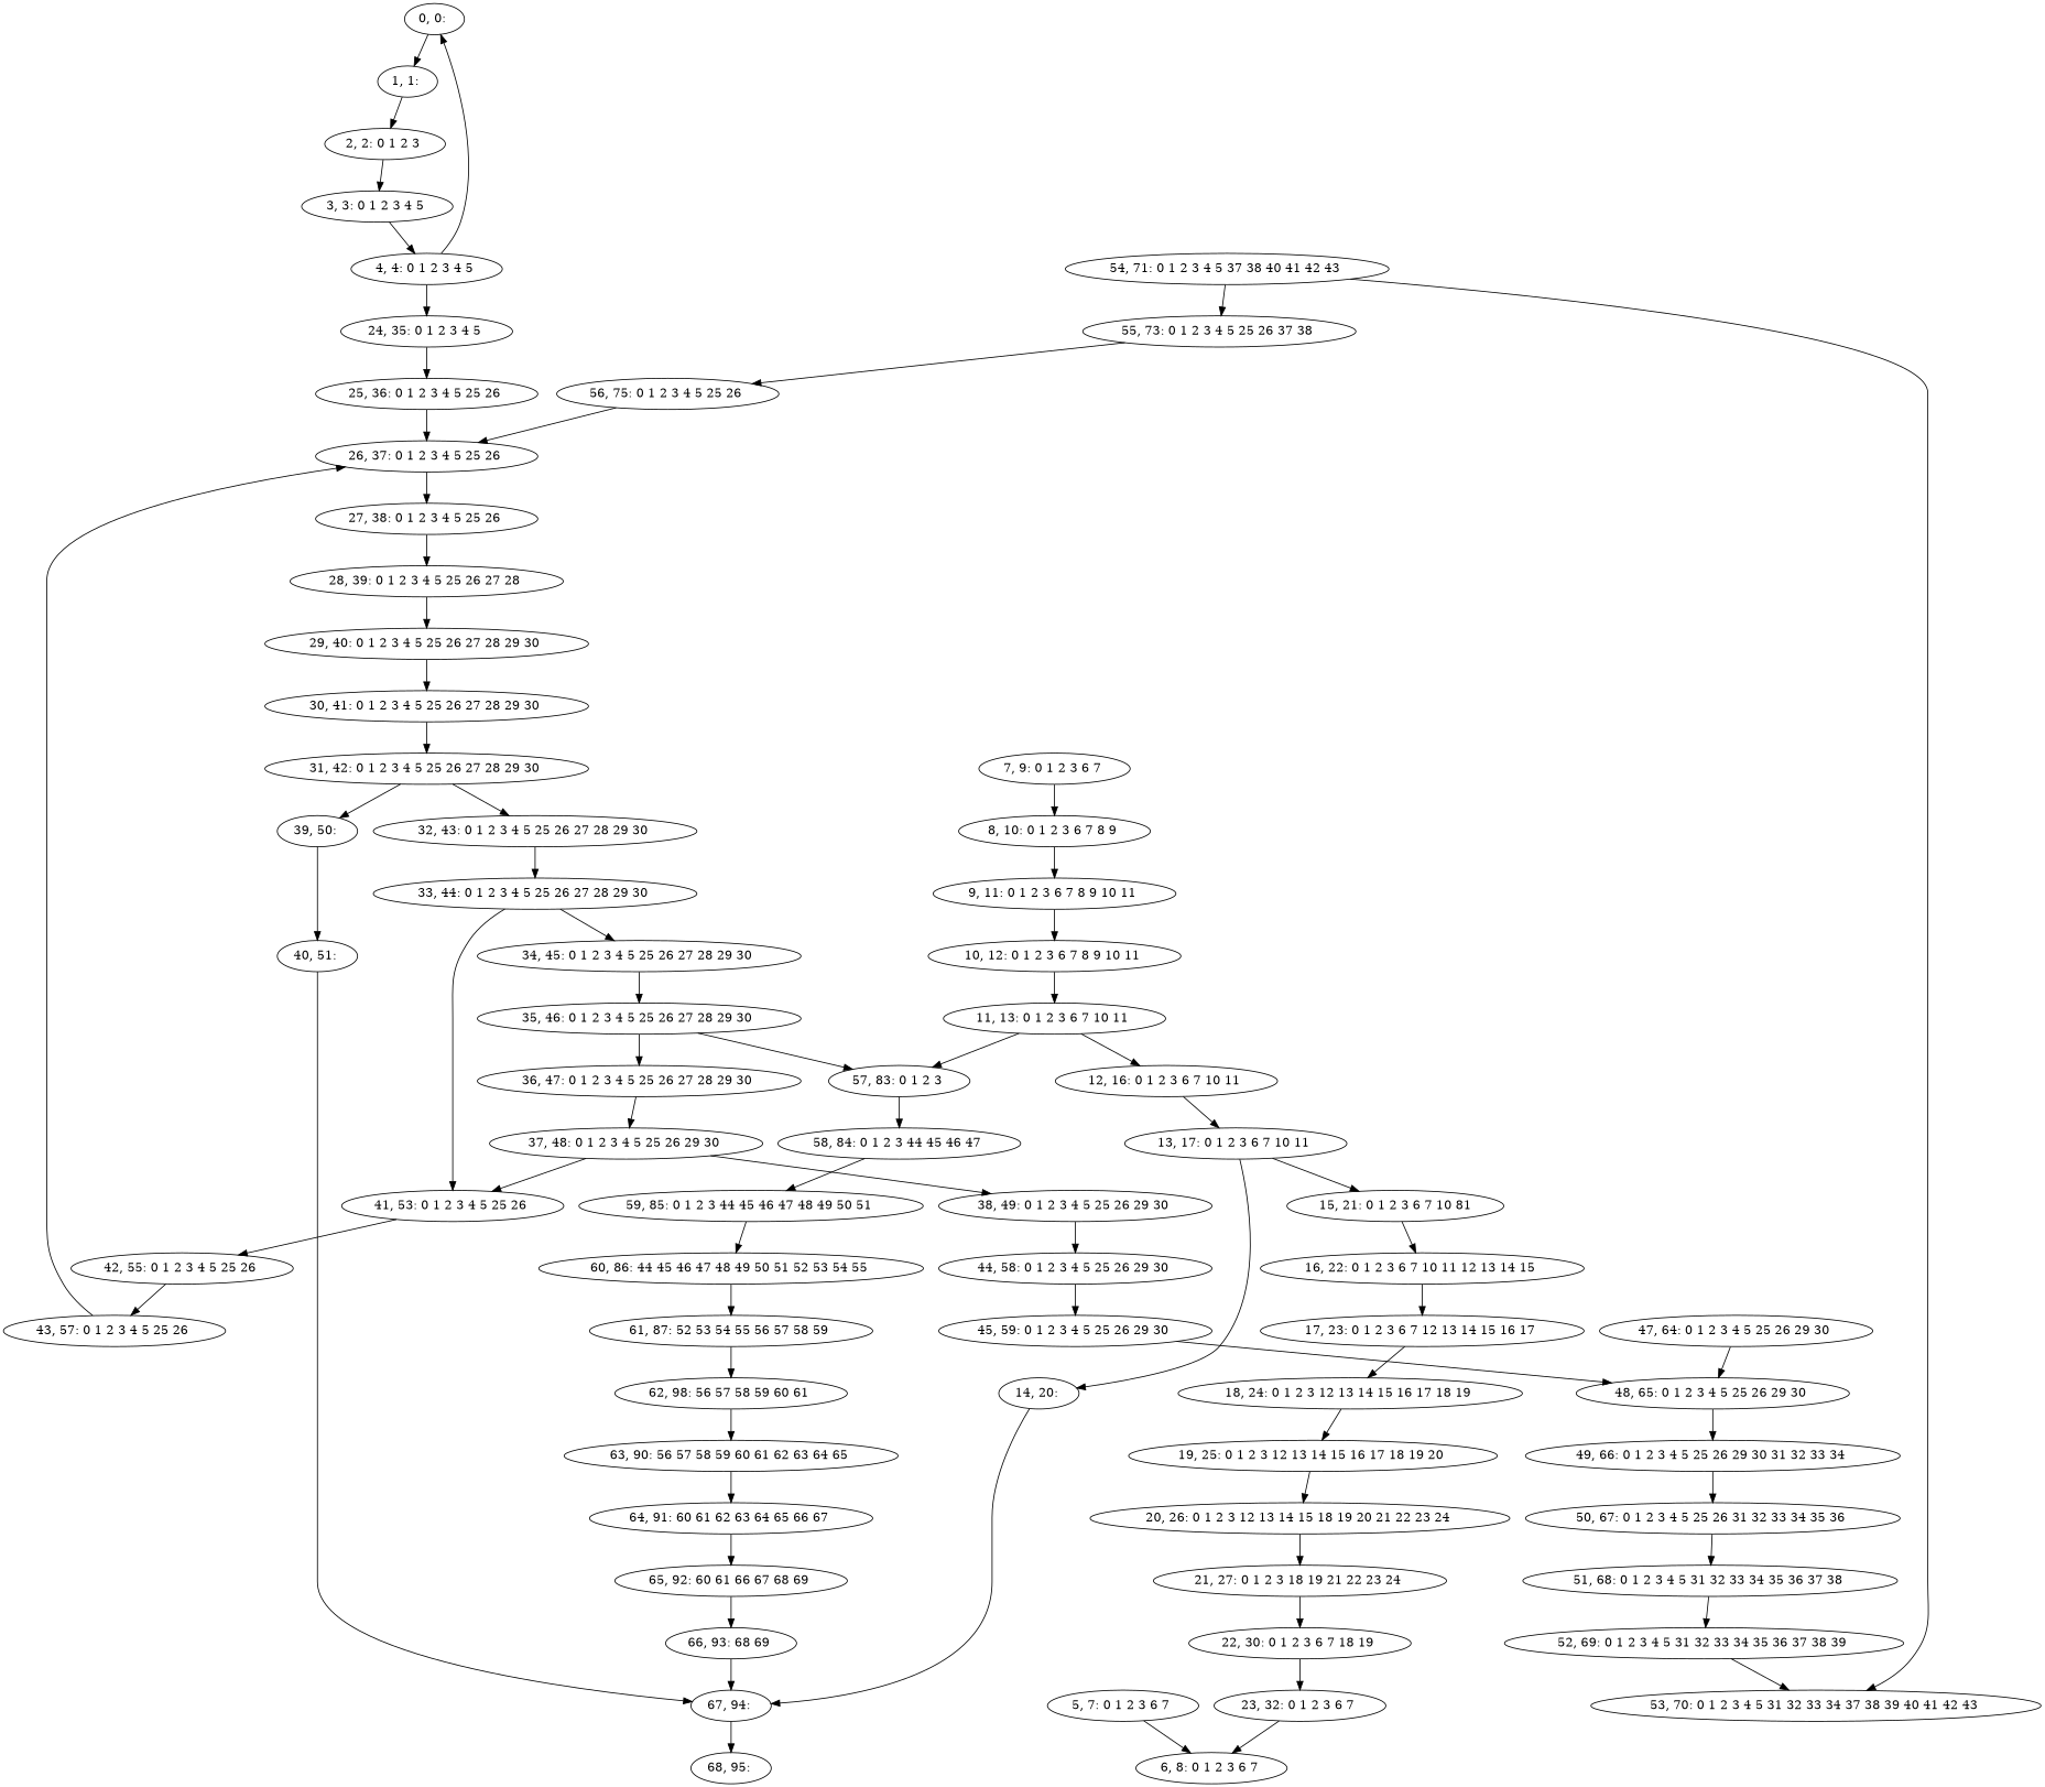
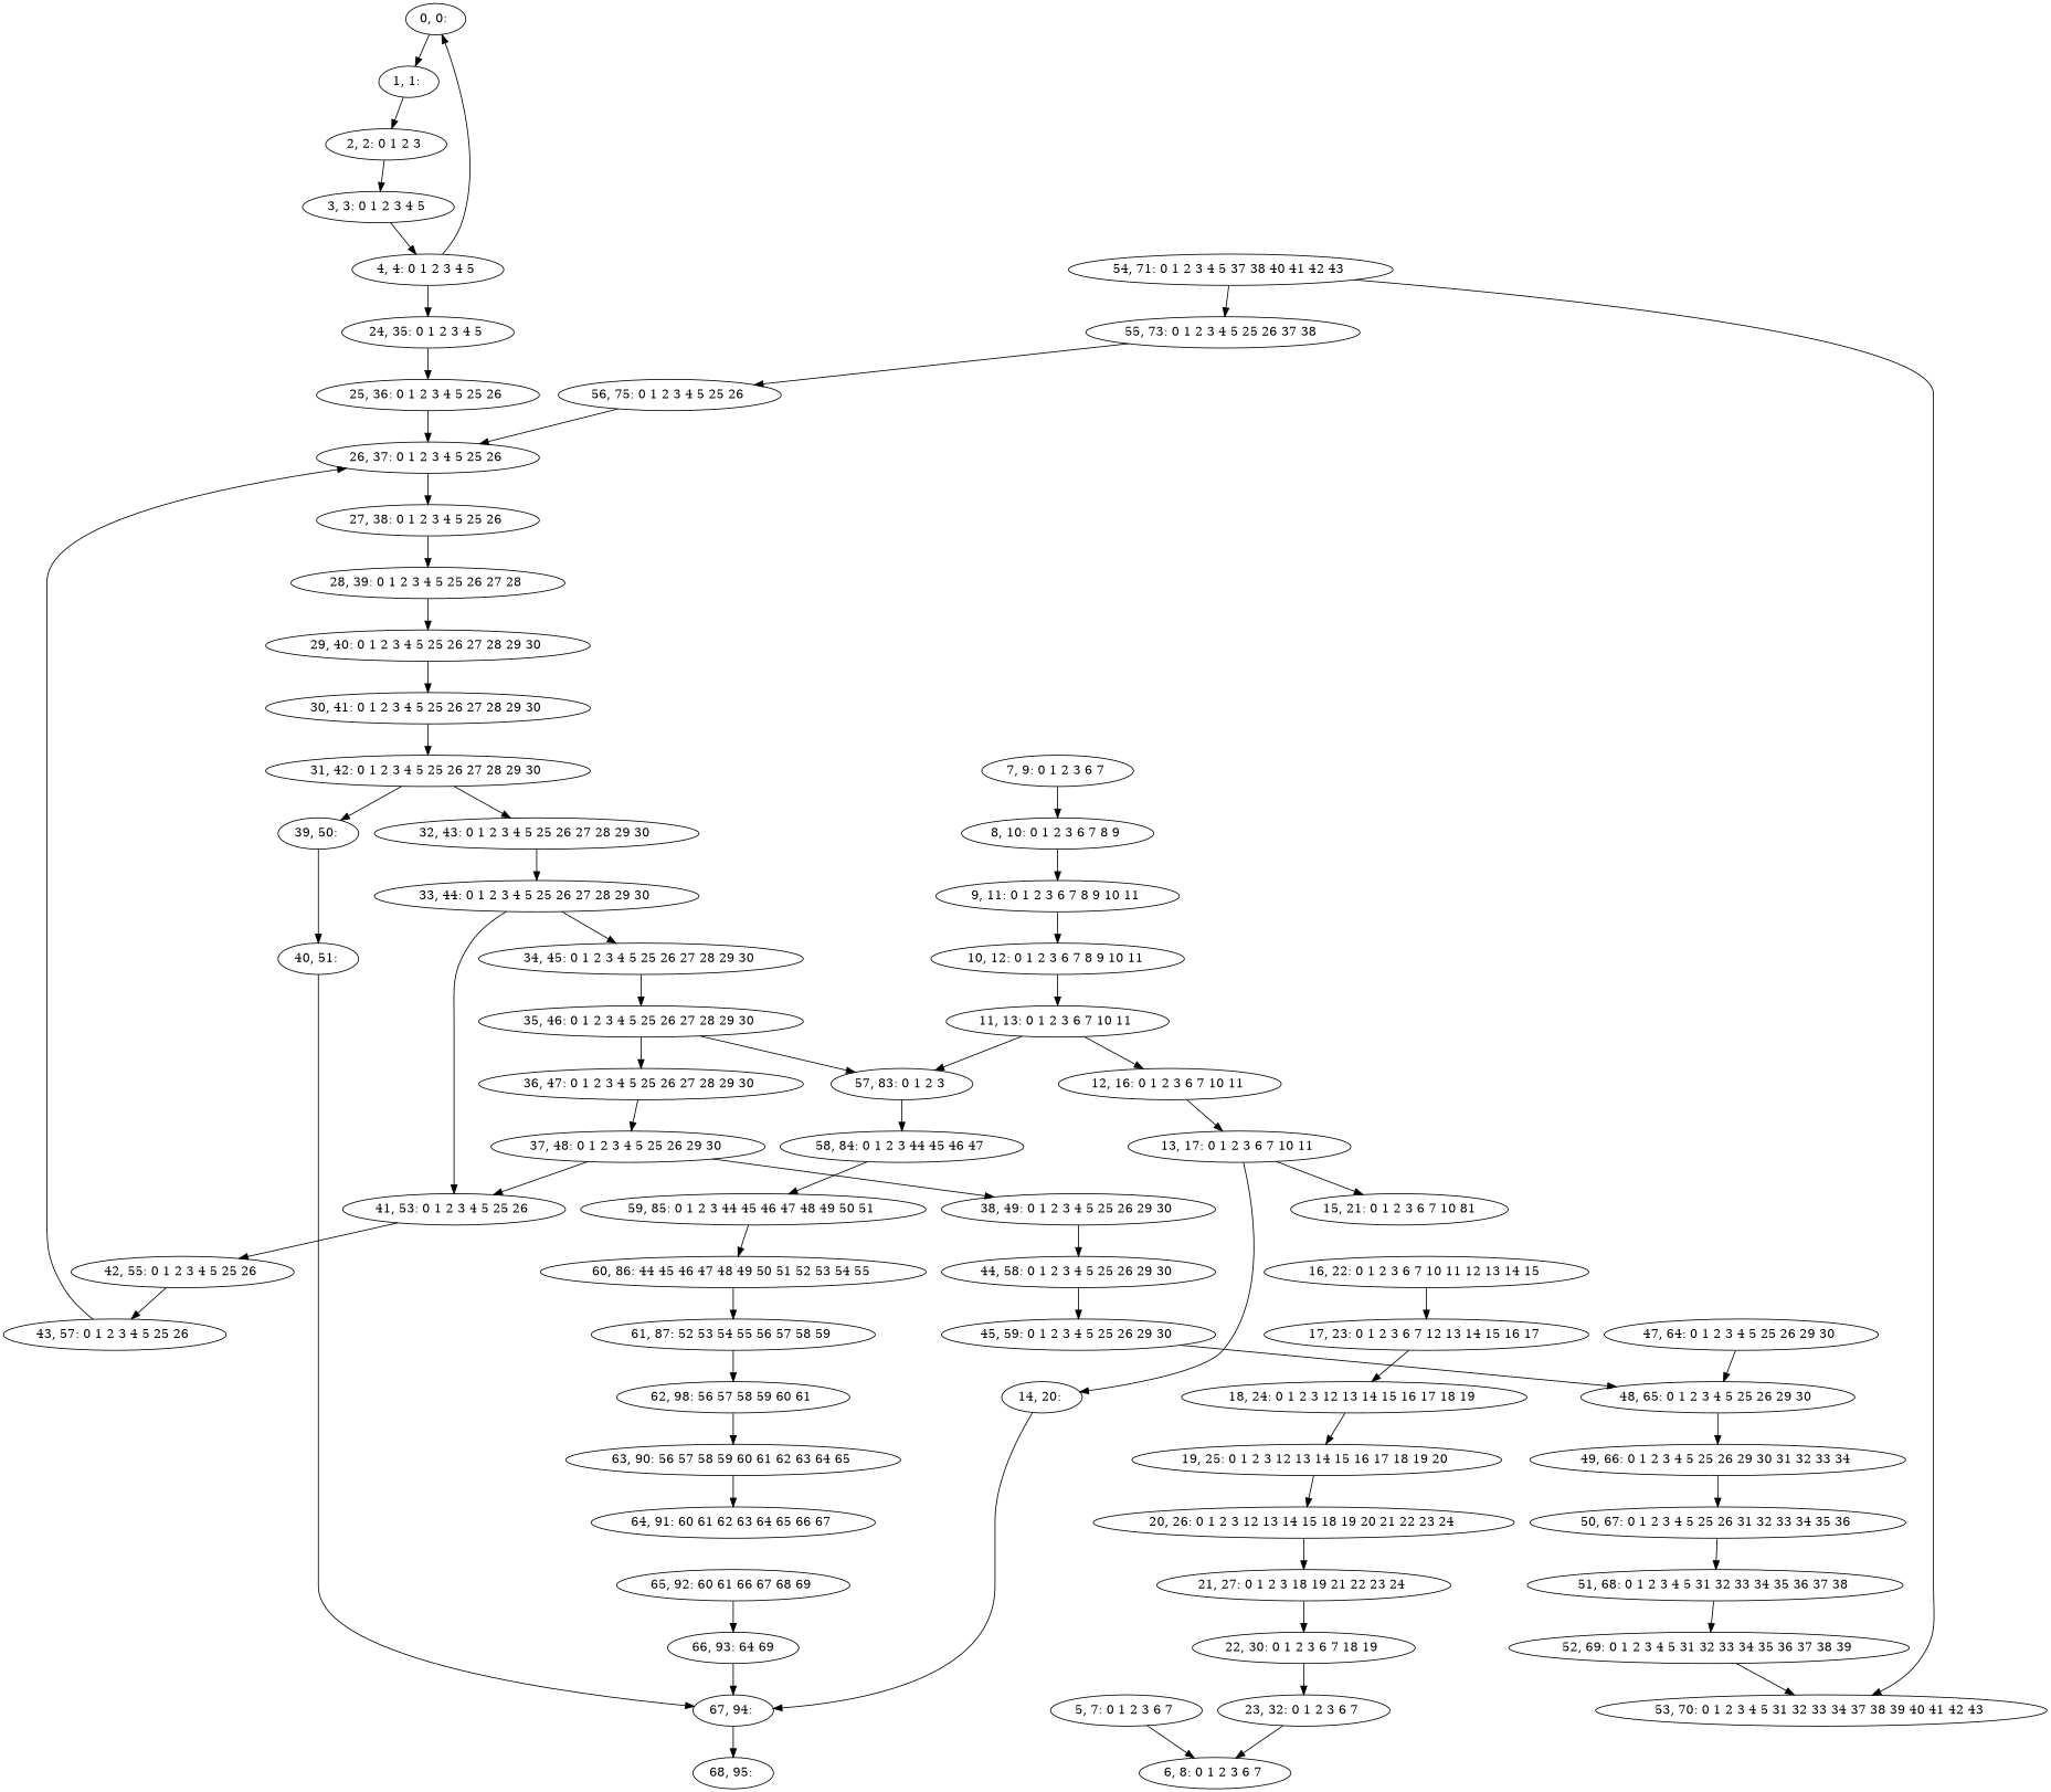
  digraph {
    n1 [label="0, 0: "]
    n2 [label="1, 1: "]
    n3 [label="2, 2: 0 1 2 3 "]
    n4 [label="3, 3: 0 1 2 3 4 5 "]
    n5 [label="4, 4: 0 1 2 3 4 5 "]
    n6 [label="24, 35: 0 1 2 3 4 5 "]
    n7 [label="5, 7: 0 1 2 3 6 7 "]
    n8 [label="6, 8: 0 1 2 3 6 7 "]
    n9 [label="25, 36: 0 1 2 3 4 5 25 26 "]
    n10 [label="7, 9: 0 1 2 3 6 7 "]
    n11 [label="8, 10: 0 1 2 3 6 7 8 9 "]
    n12 [label="9, 11: 0 1 2 3 6 7 8 9 10 11 "]
    n13 [label="10, 12: 0 1 2 3 6 7 8 9 10 11 "]
    n14 [label="11, 13: 0 1 2 3 6 7 10 11 "]
    n15 [label="12, 16: 0 1 2 3 6 7 10 11 "]
    n16 [label="57, 83: 0 1 2 3 "]
    n17 [label="13, 17: 0 1 2 3 6 7 10 11 "]
    n18 [label="58, 84: 0 1 2 3 44 45 46 47 "]
    n19 [label="14, 20: "]
    n20 [label="15, 21: 0 1 2 3 6 7 10 81"]
    n21 [label="67, 94: "]
    n22 [label="16, 22: 0 1 2 3 6 7 10 11 12 13 14 15 "]
    n23 [label="68, 95: "]
    n24 [label="17, 23: 0 1 2 3 6 7 12 13 14 15 16 17 "]
    n25 [label="18, 24: 0 1 2 3 12 13 14 15 16 17 18 19 "]
    n26 [label="19, 25: 0 1 2 3 12 13 14 15 16 17 18 19 20 "]
    n27 [label="20, 26: 0 1 2 3 12 13 14 15 18 19 20 21 22 23 24 "]
    n28 [label="21, 27: 0 1 2 3 18 19 21 22 23 24 "]
    n29 [label="22, 30: 0 1 2 3 6 7 18 19 "]
    n30 [label="23, 32: 0 1 2 3 6 7 "]
    n31 [label="26, 37: 0 1 2 3 4 5 25 26 "]
    n32 [label="27, 38: 0 1 2 3 4 5 25 26 "]
    n33 [label="28, 39: 0 1 2 3 4 5 25 26 27 28 "]
    n34 [label="29, 40: 0 1 2 3 4 5 25 26 27 28 29 30 "]
    n35 [label="30, 41: 0 1 2 3 4 5 25 26 27 28 29 30 "]
    n36 [label="31, 42: 0 1 2 3 4 5 25 26 27 28 29 30 "]
    n37 [label="32, 43: 0 1 2 3 4 5 25 26 27 28 29 30 "]
    n38 [label="39, 50: "]
    n39 [label="33, 44: 0 1 2 3 4 5 25 26 27 28 29 30 "]
    n40 [label="40, 51: "]
    n41 [label="34, 45: 0 1 2 3 4 5 25 26 27 28 29 30 "]
    n42 [label="41, 53: 0 1 2 3 4 5 25 26 "]
    n43 [label="35, 46: 0 1 2 3 4 5 25 26 27 28 29 30 "]
    n44 [label="42, 55: 0 1 2 3 4 5 25 26 "]
    n45 [label="36, 47: 0 1 2 3 4 5 25 26 27 28 29 30 "]
    n46 [label="37, 48: 0 1 2 3 4 5 25 26 29 30 "]
    n47 [label="38, 49: 0 1 2 3 4 5 25 26 29 30 "]
    n48 [label="44, 58: 0 1 2 3 4 5 25 26 29 30 "]
    n49 [label="45, 59: 0 1 2 3 4 5 25 26 29 30 "]
    n50 [label="43, 57: 0 1 2 3 4 5 25 26 "]
    n51 [label="48, 65: 0 1 2 3 4 5 25 26 29 30 "]
    n52 [label="49, 66: 0 1 2 3 4 5 25 26 29 30 31 32 33 34 "]
    n53 [label="47, 64: 0 1 2 3 4 5 25 26 29 30 "]
    n54 [label="50, 67: 0 1 2 3 4 5 25 26 31 32 33 34 35 36 "]
    n55 [label="51, 68: 0 1 2 3 4 5 31 32 33 34 35 36 37 38 "]
    n56 [label="52, 69: 0 1 2 3 4 5 31 32 33 34 35 36 37 38 39 "]
    n57 [label="53, 70: 0 1 2 3 4 5 31 32 33 34 37 38 39 40 41 42 43 "]
    n58 [label="54, 71: 0 1 2 3 4 5 37 38 40 41 42 43 "]
    n59 [label="55, 73: 0 1 2 3 4 5 25 26 37 38 "]
    n60 [label="56, 75: 0 1 2 3 4 5 25 26 "]
    n61 [label="59, 85: 0 1 2 3 44 45 46 47 48 49 50 51 "]
    n62 [label="60, 86: 44 45 46 47 48 49 50 51 52 53 54 55 "]
    n63 [label="61, 87: 52 53 54 55 56 57 58 59 "]
    n64 [label="62, 98: 56 57 58 59 60 61 "]
    n65 [label="63, 90: 56 57 58 59 60 61 62 63 64 65 "]
    n66 [label="64, 91: 60 61 62 63 64 65 66 67 "]
    n67 [label="65, 92: 60 61 66 67 68 69 "]
-   n68 [label="66, 93: 68 69 "]
+   n68 [label="66, 93: 64 69"]
    n1 -> n2
    n2 -> n3
    n3 -> n4
    n4 -> n5
    n5 -> n1
    n5 -> n6
    n6 -> n9
    n7 -> n8
    n9 -> n31
    n10 -> n11
    n11 -> n12
    n12 -> n13
    n13 -> n14
    n14 -> n15
    n14 -> n16
    n15 -> n17
    n16 -> n18
    n17 -> n19
    n17 -> n20
    n18 -> n61
    n19 -> n21
-   n20 -> n22
    n21 -> n23
    n22 -> n24
    n24 -> n25
    n25 -> n26
    n26 -> n27
    n27 -> n28
    n28 -> n29
    n29 -> n30
    n30 -> n8
    n31 -> n32
    n32 -> n33
    n33 -> n34
    n34 -> n35
    n35 -> n36
    n36 -> n37
    n36 -> n38
    n37 -> n39
    n38 -> n40
    n39 -> n41
    n39 -> n42
    n40 -> n21
    n41 -> n43
    n42 -> n44
    n43 -> n16
    n43 -> n45
    n44 -> n50
    n45 -> n46
    n46 -> n42
    n46 -> n47
    n47 -> n48
    n48 -> n49
    n49 -> n51
    n50 -> n31
    n51 -> n52
    n52 -> n54
    n53 -> n51
    n54 -> n55
    n55 -> n56
    n56 -> n57
    n58 -> n57
    n58 -> n59
    n59 -> n60
    n60 -> n31
    n61 -> n62
    n62 -> n63
    n63 -> n64
    n64 -> n65
    n65 -> n66
-   n66 -> n67
    n67 -> n68
    n68 -> n21
  }
